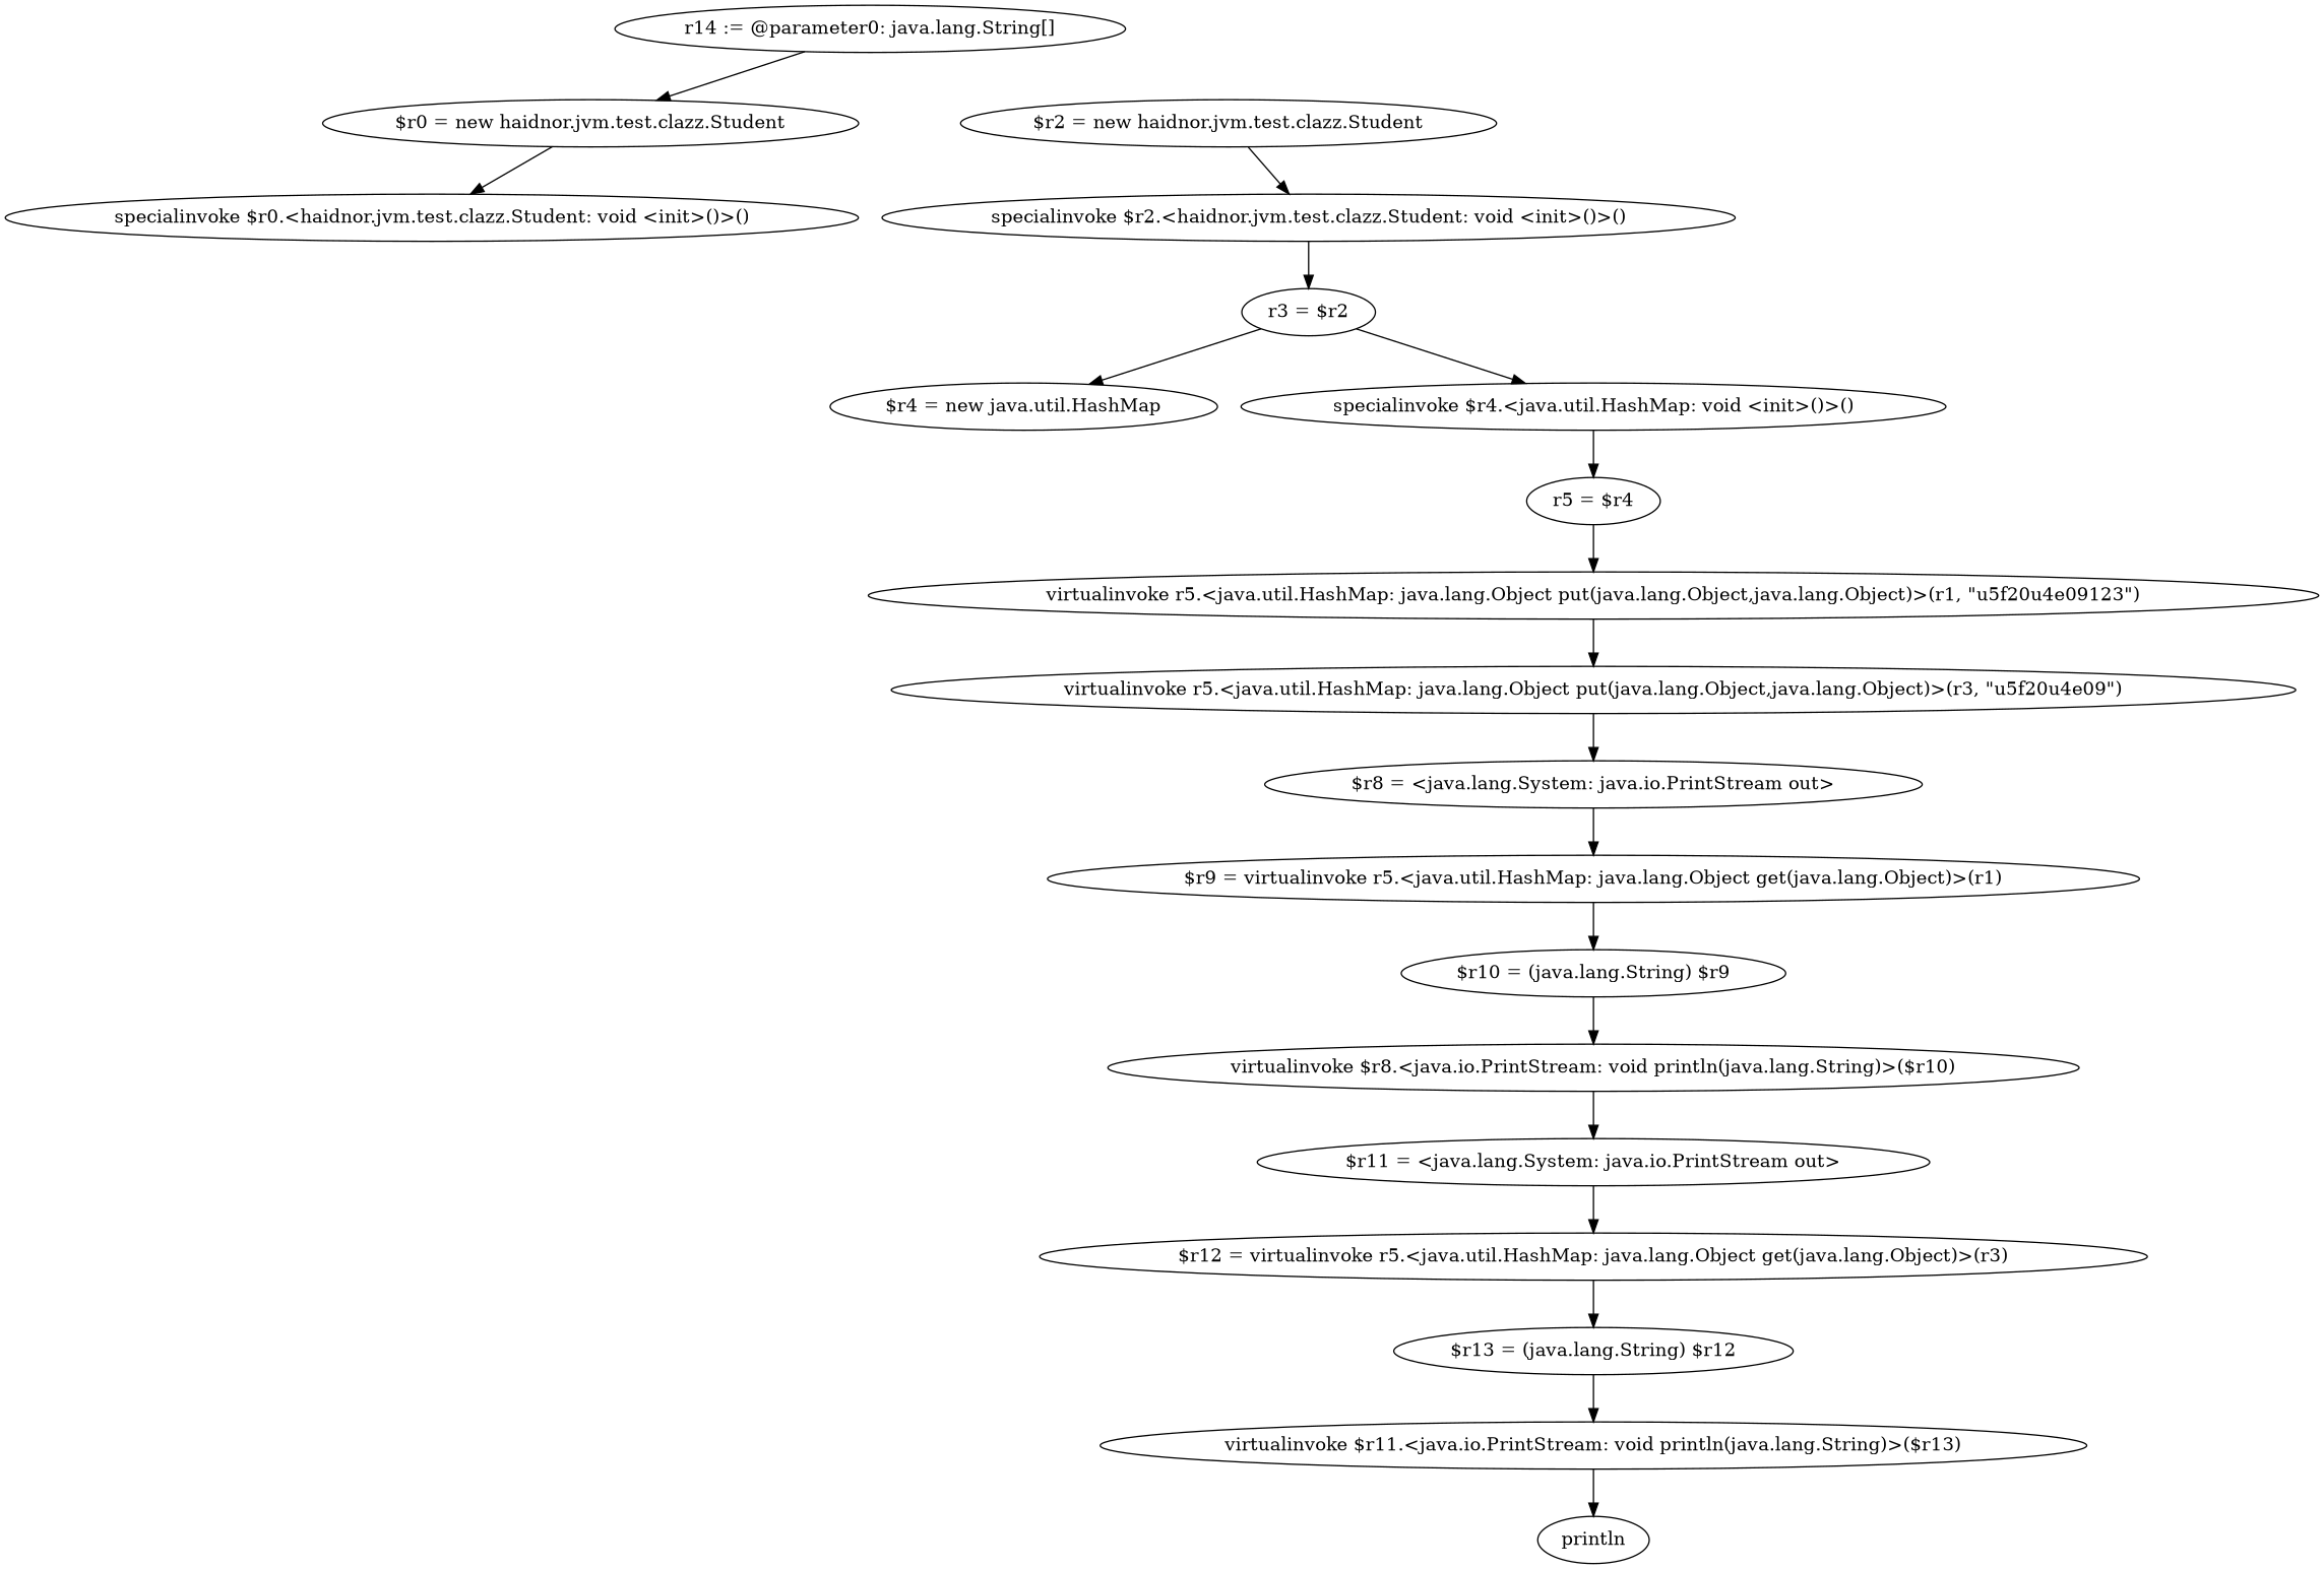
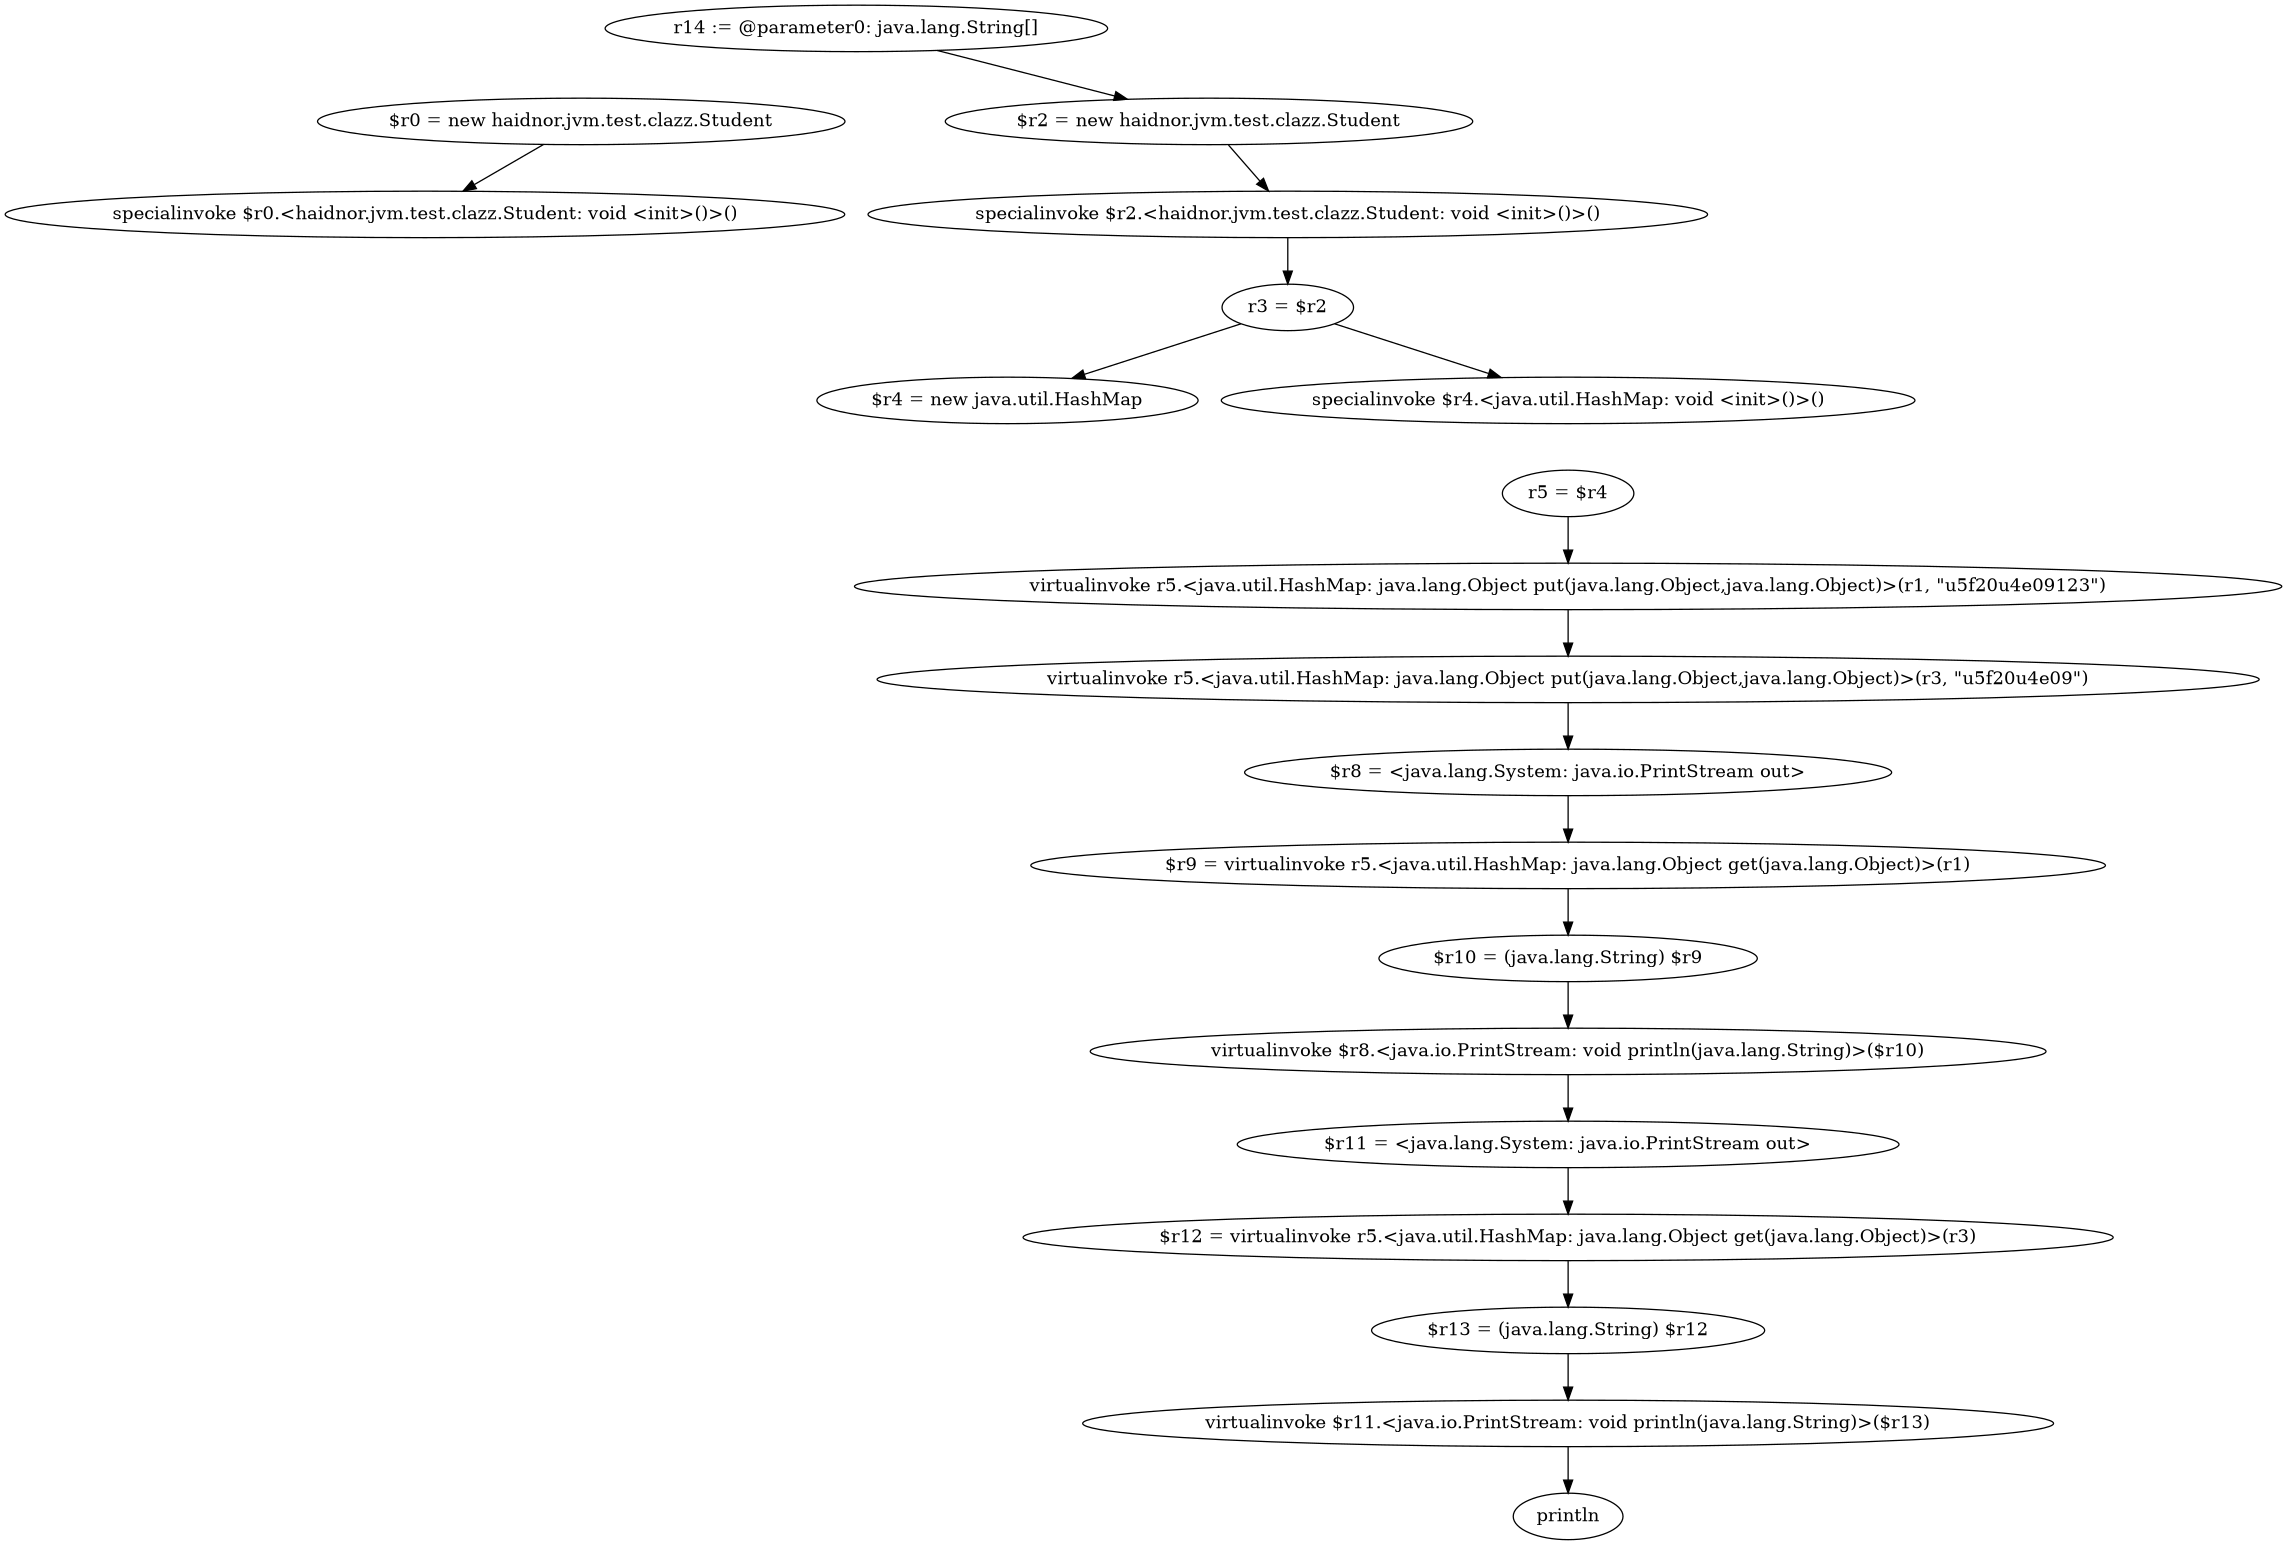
  digraph {
    "r14 := @parameter0: java.lang.String[]"
    "$r0 = new haidnor.jvm.test.clazz.Student"
    "specialinvoke $r0.<haidnor.jvm.test.clazz.Student: void <init>()>()"
    "$r2 = new haidnor.jvm.test.clazz.Student"
    "specialinvoke $r2.<haidnor.jvm.test.clazz.Student: void <init>()>()"
    "r3 = $r2"
    "$r4 = new java.util.HashMap"
    "specialinvoke $r4.<java.util.HashMap: void <init>()>()"
    "r5 = $r4"
    "virtualinvoke r5.<java.util.HashMap: java.lang.Object put(java.lang.Object,java.lang.Object)>(r1, \"\u5f20\u4e09123\")"
    "virtualinvoke r5.<java.util.HashMap: java.lang.Object put(java.lang.Object,java.lang.Object)>(r3, \"\u5f20\u4e09\")"
    "$r8 = <java.lang.System: java.io.PrintStream out>"
    "$r9 = virtualinvoke r5.<java.util.HashMap: java.lang.Object get(java.lang.Object)>(r1)"
    "$r10 = (java.lang.String) $r9"
    "virtualinvoke $r8.<java.io.PrintStream: void println(java.lang.String)>($r10)"
    "$r11 = <java.lang.System: java.io.PrintStream out>"
    "$r12 = virtualinvoke r5.<java.util.HashMap: java.lang.Object get(java.lang.Object)>(r3)"
    "$r13 = (java.lang.String) $r12"
    "virtualinvoke $r11.<java.io.PrintStream: void println(java.lang.String)>($r13)"
    n20 [label=println]
-   "r14 := @parameter0: java.lang.String[]" -> "$r0 = new haidnor.jvm.test.clazz.Student"
+   "r14 := @parameter0: java.lang.String[]" -> "$r2 = new haidnor.jvm.test.clazz.Student"
    "$r0 = new haidnor.jvm.test.clazz.Student" -> "specialinvoke $r0.<haidnor.jvm.test.clazz.Student: void <init>()>()"
    "$r2 = new haidnor.jvm.test.clazz.Student" -> "specialinvoke $r2.<haidnor.jvm.test.clazz.Student: void <init>()>()"
    "specialinvoke $r2.<haidnor.jvm.test.clazz.Student: void <init>()>()" -> "r3 = $r2"
    "r3 = $r2" -> "$r4 = new java.util.HashMap"
    "r3 = $r2" -> "specialinvoke $r4.<java.util.HashMap: void <init>()>()"
-   "specialinvoke $r4.<java.util.HashMap: void <init>()>()" -> "r5 = $r4"
    "r5 = $r4" -> "virtualinvoke r5.<java.util.HashMap: java.lang.Object put(java.lang.Object,java.lang.Object)>(r1, \"\u5f20\u4e09123\")"
    "virtualinvoke r5.<java.util.HashMap: java.lang.Object put(java.lang.Object,java.lang.Object)>(r1, \"\u5f20\u4e09123\")" -> "virtualinvoke r5.<java.util.HashMap: java.lang.Object put(java.lang.Object,java.lang.Object)>(r3, \"\u5f20\u4e09\")"
    "virtualinvoke r5.<java.util.HashMap: java.lang.Object put(java.lang.Object,java.lang.Object)>(r3, \"\u5f20\u4e09\")" -> "$r8 = <java.lang.System: java.io.PrintStream out>"
    "$r8 = <java.lang.System: java.io.PrintStream out>" -> "$r9 = virtualinvoke r5.<java.util.HashMap: java.lang.Object get(java.lang.Object)>(r1)"
    "$r9 = virtualinvoke r5.<java.util.HashMap: java.lang.Object get(java.lang.Object)>(r1)" -> "$r10 = (java.lang.String) $r9"
    "$r10 = (java.lang.String) $r9" -> "virtualinvoke $r8.<java.io.PrintStream: void println(java.lang.String)>($r10)"
    "virtualinvoke $r8.<java.io.PrintStream: void println(java.lang.String)>($r10)" -> "$r11 = <java.lang.System: java.io.PrintStream out>"
    "$r11 = <java.lang.System: java.io.PrintStream out>" -> "$r12 = virtualinvoke r5.<java.util.HashMap: java.lang.Object get(java.lang.Object)>(r3)"
    "$r12 = virtualinvoke r5.<java.util.HashMap: java.lang.Object get(java.lang.Object)>(r3)" -> "$r13 = (java.lang.String) $r12"
    "$r13 = (java.lang.String) $r12" -> "virtualinvoke $r11.<java.io.PrintStream: void println(java.lang.String)>($r13)"
    "virtualinvoke $r11.<java.io.PrintStream: void println(java.lang.String)>($r13)" -> n20
  }
